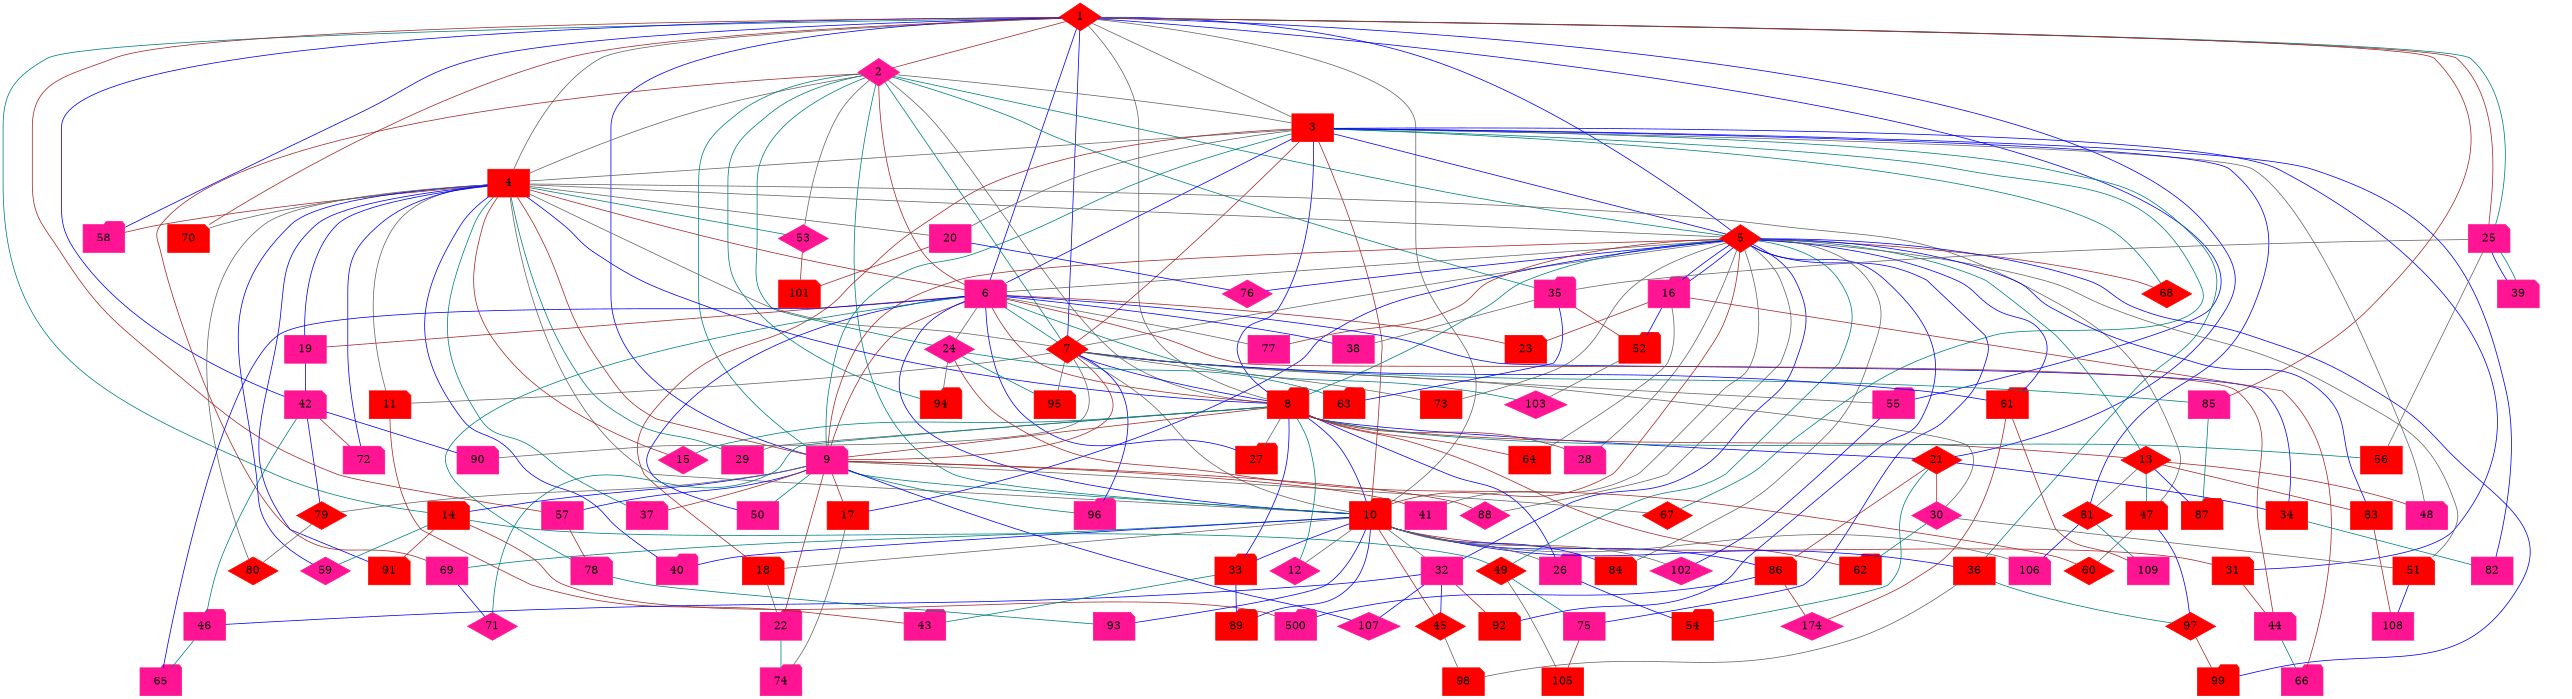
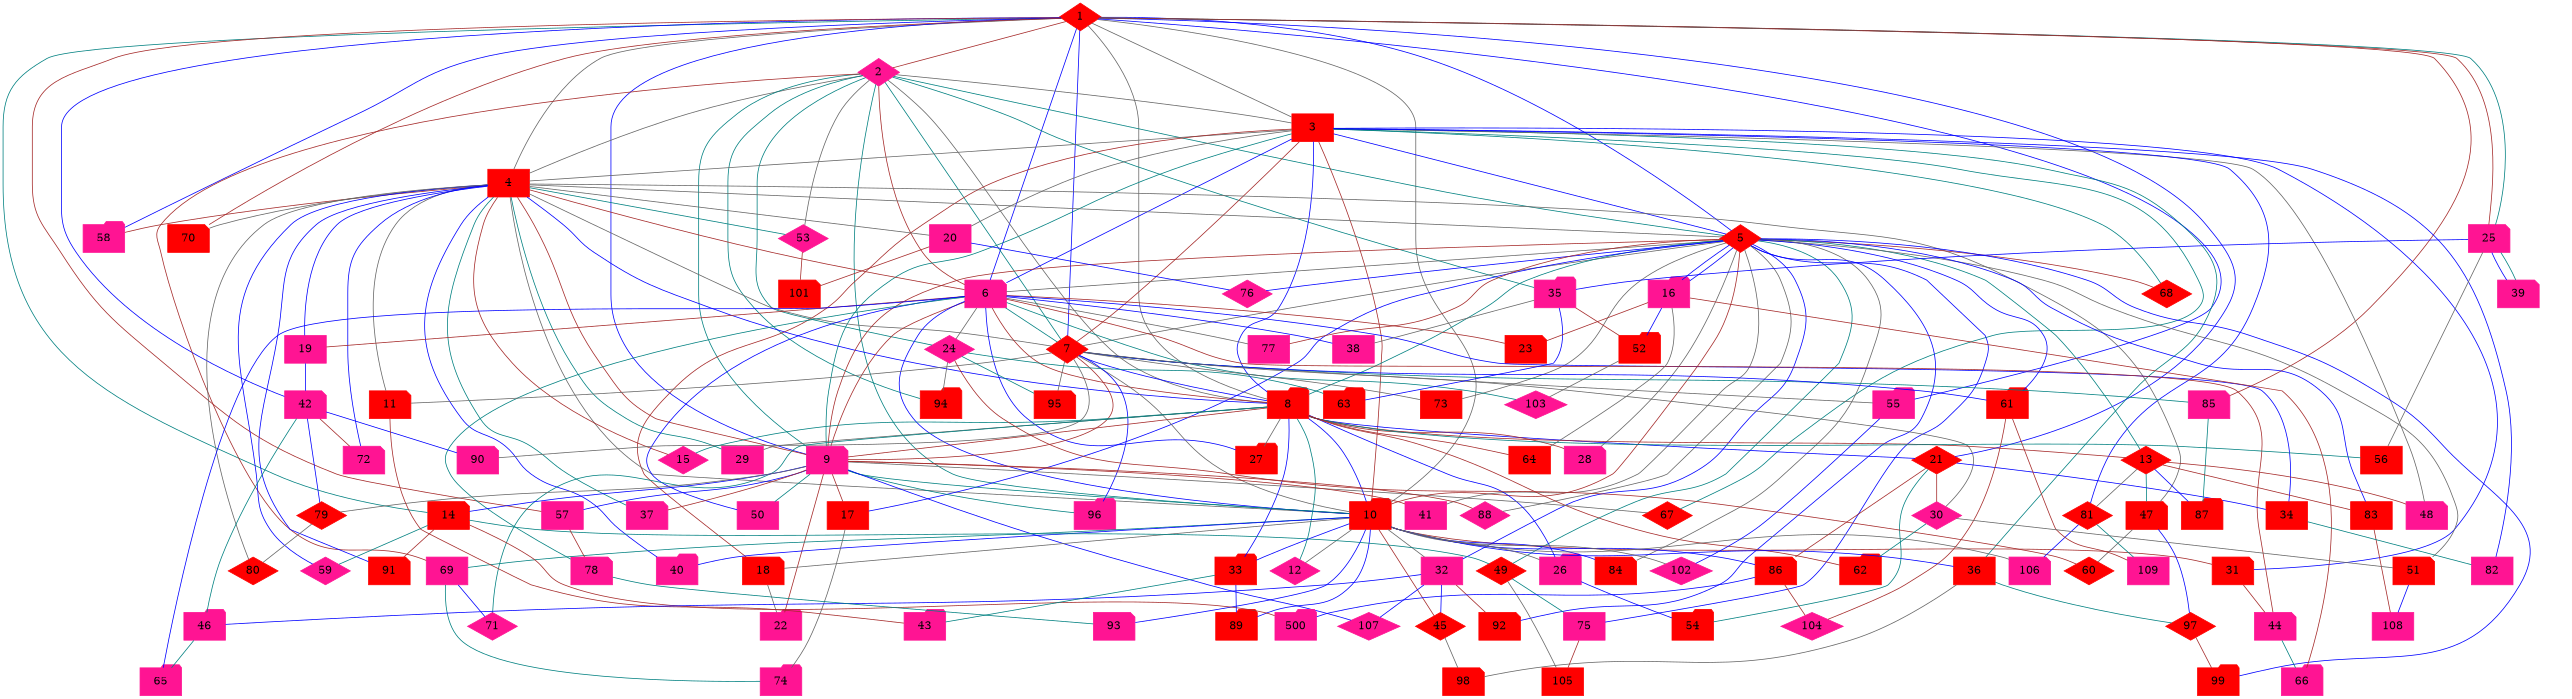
  graph {
    node [color=deeppink shape=note style=filled]
    edge [color=blue]
    1 [color=red shape=diamond]
    2 [shape=diamond]
    3 [color=red shape=box]
    4 [color=red shape=box]
    5 [color=red shape=diamond]
    6
    7 [color=red shape=diamond]
    8 [color=red shape=folder]
    9
    10 [color=red shape=folder]
    14 [color=red]
    21 [color=red shape=diamond]
    25
    42
    55 [shape=folder]
    57 [shape=box]
    58 [shape=folder]
    70 [color=red]
    85
    24 [shape=diamond]
    35 [shape=folder]
    53 [shape=diamond]
    69 [shape=box]
    94 [color=red shape=folder]
    18 [color=red]
    20 [shape=box]
    31 [color=red]
    36 [color=red shape=box]
    48
    67 [color=red shape=diamond]
    68 [color=red shape=diamond]
    81 [color=red shape=diamond]
    82 [shape=box]
    11 [color=red]
    15 [shape=diamond]
    19 [shape=box]
    29 [shape=box]
    37
    40 [shape=folder]
    47 [color=red]
    59 [shape=diamond]
    72
    80 [color=red shape=diamond]
    91 [color=red]
    13 [color=red shape=diamond]
    16 [shape=folder]
    17 [color=red shape=box]
    28
    32 [shape=box]
    41 [shape=box]
    49 [color=red shape=diamond]
    51 [color=red]
    61 [color=red shape=folder]
    73 [color=red shape=box]
    75 [shape=box]
    76 [shape=diamond]
    77 [shape=box]
    83 [color=red shape=box]
    84 [color=red]
    88 [shape=diamond]
    92 [color=red]
    99 [color=red shape=folder]
    23 [color=red]
    27 [color=red shape=folder]
    34 [color=red shape=box]
    38 [shape=box]
    44
    50 [shape=box]
    65 [shape=folder]
    78
    103 [shape=diamond]
    30 [shape=diamond]
    90
    95 [color=red]
    96 [shape=folder]
    12 [shape=diamond]
    26 [shape=folder]
    33 [color=red shape=folder]
    56 [color=red shape=box]
    62 [color=red shape=folder]
    64 [color=red shape=box]
    71 [shape=diamond]
    22 [shape=folder]
    79 [color=red shape=diamond]
    107 [shape=diamond]
    45 [color=red shape=diamond]
    86 [color=red]
    89 [color=red shape=folder]
    93
    102 [shape=diamond]
    106
    n92 [label=500 shape=folder]
    54 [color=red shape=folder]
    39
    46 [shape=folder]
    87 [color=red shape=folder]
    60 [color=red shape=diamond]
    63 [color=red shape=folder]
    52 [color=red shape=folder]
    101 [color=red]
    74 [shape=folder]
    97 [color=red shape=diamond]
    98 [color=red]
    109 [shape=box]
    43 [shape=folder]
    66 [shape=folder]
    105 [color=red shape=box]
    108 [shape=box]
-   104 [shape=diamond label=174]
+   104 [shape=diamond]
    1 -- 2 [color=brown]
    1 -- 3 [color=gray40]
    1 -- 4 [color=gray40]
    1 -- 5
    1 -- 6
    1 -- 7
    1 -- 8 [color=gray40]
    1 -- 9
    1 -- 10 [color=gray40]
    1 -- 14 [color=teal]
    1 -- 21
    1 -- 25 [color=brown]
    1 -- 25 [color=teal]
    1 -- 42
    1 -- 55
    1 -- 57 [color=brown]
    1 -- 58
    1 -- 70 [color=brown]
    1 -- 85 [color=brown]
    2 -- 3 [color=gray40]
    2 -- 4 [color=gray40]
    2 -- 5 [color=teal]
    2 -- 6 [color=brown]
    2 -- 7 [color=teal]
    2 -- 8 [color=gray40]
    2 -- 9 [color=teal]
    2 -- 10 [color=teal]
    2 -- 24 [color=teal]
    2 -- 35 [color=teal]
    2 -- 53 [color=gray40]
    2 -- 69 [color=brown]
    2 -- 94 [color=teal]
    3 -- 4 [color=gray40]
    3 -- 5
    3 -- 6
    3 -- 7 [color=brown]
    3 -- 8
    3 -- 9 [color=teal]
    3 -- 10 [color=brown]
    3 -- 18 [color=brown]
    3 -- 20 [color=gray40]
    3 -- 31
    3 -- 36 [color=teal]
    3 -- 48 [color=gray40]
    3 -- 67 [color=teal]
    3 -- 68 [color=teal]
    3 -- 81
    3 -- 82
    4 -- 5 [color=gray40]
    4 -- 6 [color=brown]
    4 -- 7 [color=gray40]
    4 -- 8
    4 -- 9 [color=brown]
    4 -- 10 [color=gray40]
    4 -- 58 [color=brown]
    4 -- 70 [color=gray40]
    4 -- 53 [color=teal]
    4 -- 20 [color=gray40]
    4 -- 11 [color=gray40]
    4 -- 15 [color=brown]
    4 -- 19
    4 -- 29 [color=teal]
    4 -- 37 [color=teal]
    4 -- 40
    4 -- 47 [color=gray40]
    4 -- 59
    4 -- 72
    4 -- 80 [color=gray40]
    4 -- 91
    5 -- 6 [color=gray40]
    5 -- 7 [color=gray40]
    5 -- 8 [color=teal]
    5 -- 9 [color=brown]
    5 -- 10 [color=brown]
    5 -- 68 [color=brown]
    5 -- 13 [color=teal]
    5 -- 16
    5 -- 16
    5 -- 17
    5 -- 28 [color=gray40]
    5 -- 32
    5 -- 41 [color=gray40]
    5 -- 49 [color=teal]
    5 -- 51 [color=gray40]
    5 -- 61
    5 -- 73 [color=gray40]
    5 -- 75
    5 -- 76
    5 -- 77 [color=brown]
    5 -- 83
    5 -- 84 [color=gray40]
    5 -- 88 [color=gray40]
    5 -- 92
    5 -- 99
    6 -- 7 [color=teal]
    6 -- 8 [color=brown]
    6 -- 9 [color=brown]
    6 -- 10
    6 -- 24 [color=gray40]
    6 -- 19 [color=brown]
    6 -- 77 [color=gray40]
    6 -- 23 [color=brown]
    6 -- 27
    6 -- 34
    6 -- 38
    6 -- 44 [color=brown]
    6 -- 50
    6 -- 65
    6 -- 78 [color=teal]
    6 -- 103 [color=teal]
    7 -- 8
    7 -- 9 [color=brown]
    7 -- 10 [color=gray40]
    7 -- 55 [color=gray40]
    7 -- 85 [color=teal]
    7 -- 11 [color=gray40]
    7 -- 61
    7 -- 73 [color=gray40]
    7 -- 30 [color=gray40]
    7 -- 90 [color=gray40]
    7 -- 95 [color=gray40]
    7 -- 96
    8 -- 9 [color=brown]
    8 -- 10
    8 -- 21
    8 -- 15 [color=teal]
    8 -- 29 [color=gray40]
    8 -- 13 [color=brown]
    8 -- 28 [color=brown]
    8 -- 27 [color=gray40]
    8 -- 12 [color=teal]
    8 -- 26
    8 -- 33
    8 -- 56 [color=teal]
    8 -- 62 [color=brown]
    8 -- 64 [color=brown]
    8 -- 71 [color=teal]
    9 -- 10 [color=teal]
    9 -- 14
    9 -- 57
    9 -- 67 [color=gray40]
    9 -- 37 [color=brown]
    9 -- 17 [color=brown]
    9 -- 41 [color=brown]
    9 -- 88 [color=brown]
    9 -- 50 [color=teal]
    9 -- 96 [color=teal]
    9 -- 22 [color=brown]
    9 -- 79 [color=gray40]
    9 -- 107
    10 -- 69 [color=teal]
    10 -- 18 [color=gray40]
    10 -- 31 [color=brown]
    10 -- 36
    10 -- 40
    10 -- 32 [color=gray40]
    10 -- 84
    10 -- 12 [color=gray40]
    10 -- 26 [color=gray40]
    10 -- 33
    10 -- 45 [color=brown]
    10 -- 86
    10 -- 89
    10 -- 93
    10 -- 102 [color=gray40]
    10 -- 106 [color=gray40]
    14 -- 59 [color=teal]
    14 -- 91 [color=brown]
    14 -- 49 [color=teal]
    14 -- n92 [color=brown]
    21 -- 34
    21 -- 30 [color=brown]
    21 -- 86 [color=brown]
    21 -- 54 [color=teal]
-   25 -- 35 [color=gray40]
+   25 -- 35
    25 -- 56 [color=gray40]
    25 -- 39
    25 -- 39 [color=teal]
    42 -- 72 [color=brown]
    42 -- 90
    42 -- 79
    42 -- 46 [color=teal]
    55 -- 102
    57 -- 78 [color=brown]
    85 -- 87 [color=teal]
    24 -- 94 [color=gray40]
    24 -- 95 [color=teal]
    24 -- 60 [color=brown]
    24 -- 63 [color=teal]
    35 -- 38 [color=gray40]
    35 -- 63
    35 -- 52 [color=brown]
    53 -- 101 [color=brown]
    69 -- 71
-   22 -- 74 [color=teal]
+   69 -- 74 [color=teal]
    18 -- 22 [color=gray40]
    20 -- 76
    20 -- 101 [color=brown]
    31 -- 44 [color=brown]
    36 -- 97 [color=teal]
    36 -- 98 [color=gray40]
    81 -- 106
    81 -- 109 [color=teal]
    11 -- 43 [color=brown]
    19 -- 42
    47 -- 60 [color=gray40]
    47 -- 97
    13 -- 48 [color=brown]
    13 -- 81 [color=gray40]
    13 -- 47 [color=teal]
    13 -- 83 [color=brown]
    13 -- 87
    16 -- 23 [color=brown]
    16 -- 64 [color=gray40]
    16 -- 52
    16 -- 66 [color=brown]
    17 -- 74 [color=gray40]
    32 -- 92 [color=brown]
    32 -- 107
    32 -- 45
    32 -- 46
    49 -- 75 [color=teal]
    49 -- 105 [color=gray40]
    51 -- 108
    61 -- 109 [color=brown]
    61 -- 104 [color=brown]
    75 -- 105 [color=brown]
    83 -- 108 [color=brown]
    34 -- 82 [color=teal]
    44 -- 66 [color=teal]
    78 -- 93 [color=teal]
    30 -- 51 [color=gray40]
    30 -- 62 [color=teal]
    26 -- 54
    33 -- 89
    33 -- 43 [color=teal]
    79 -- 80 [color=gray40]
    45 -- 98 [color=gray40]
    86 -- n92
    86 -- 104 [color=brown]
    46 -- 65 [color=teal]
    52 -- 103 [color=gray40]
    97 -- 99 [color=brown]
  }
